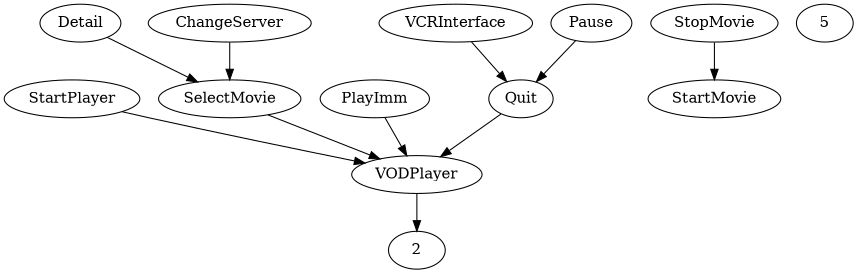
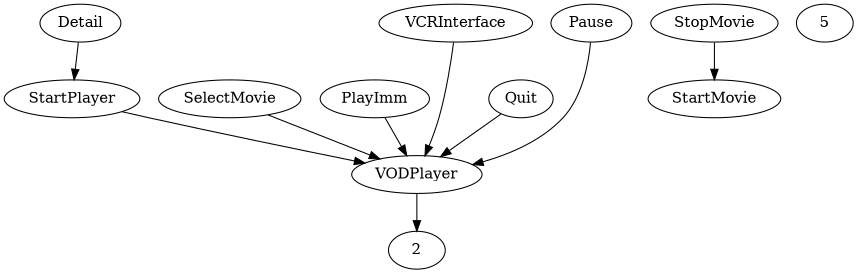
  digraph {
    fontname="DejaVu Serif"
    node [fontname="DejaVu Serif"]
    edge [fontname="DejaVu Serif"]
    Detail
    SelectMovie
    VODPlayer
-   ChangeServer
    n5 [label=2]
    PlayImm
    StartPlayer
    Quit
    VCRInterface
    StopMovie
    StartMovie
    n12 [label=5]
    Pause
-   Detail -> SelectMovie
+   Detail -> StartPlayer
    SelectMovie -> VODPlayer
    VODPlayer -> n5
-   ChangeServer -> SelectMovie
    PlayImm -> VODPlayer
    StartPlayer -> VODPlayer
    Quit -> VODPlayer
-   VCRInterface -> Quit
+   VCRInterface -> VODPlayer
    StopMovie -> StartMovie
-   Pause -> Quit
+   Pause -> VODPlayer
  }
